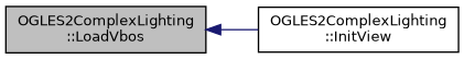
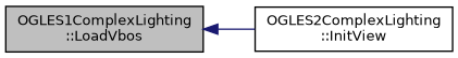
  digraph {
    rankdir=LR
    node [color=black fontname=Helvetica fontsize=10 shape=record style=filled]
-   n1 [fillcolor=grey75 fontcolor=black height=0.2 label="OGLES2ComplexLighting\l::LoadVbos" width=0.4]
+   n1 [fillcolor=grey75 fontcolor=black height=0.2 label="OGLES1ComplexLighting\l::LoadVbos" width=0.4]
    n2 [fillcolor=white height=0.2 label="OGLES2ComplexLighting\l::InitView" width=0.4]
    n1 -> n2 [color=midnightblue dir=back fontname=Helvetica fontsize=10 labelfontname=Helvetica labelfontsize=10 style=solid]
  }
